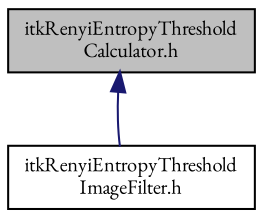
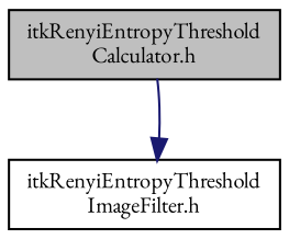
  digraph {
    fontname="EB Garamond"
    node [color=black fontname="EB Garamond" fontsize=10 shape=record style=filled]
    n1 [fillcolor=grey75 fontcolor=black height=0.2 label="itkRenyiEntropyThreshold\lCalculator.h" width=0.4]
    n2 [fillcolor=white height=0.2 label="itkRenyiEntropyThreshold\lImageFilter.h" width=0.4]
-   n1 -> n2 [color=midnightblue dir=back fontname="EB Garamond" fontsize=10 labelfontname=Helvetica labelfontsize=10 style=solid]
+   n2 -> n1 [color=midnightblue dir=back fontname="EB Garamond" fontsize=10 labelfontname=Helvetica labelfontsize=10 style=solid]
  }
